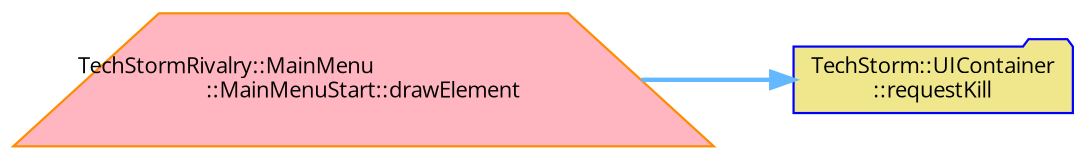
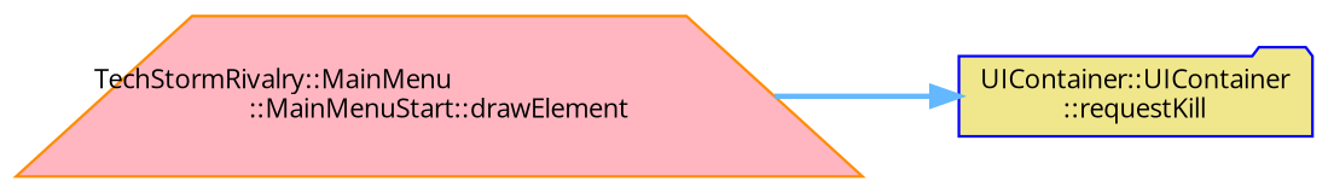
  digraph {
    rankdir=RL
    fontname="Open Sans"
    node [fontname="Open Sans" fontsize=10 style=filled]
-   n1 [color=blue fillcolor=khaki fontcolor=black height=0.2 label="TechStorm::UIContainer\l::requestKill" shape=folder width=0.4]
+   n1 [color=blue fillcolor=khaki fontcolor=black height=0.2 label="UIContainer::UIContainer\l::requestKill" shape=folder width=0.4]
    n2 [color=darkorange fillcolor=lightpink height=0.2 label="TechStormRivalry::MainMenu\l::MainMenuStart::drawElement" shape=trapezium width=0.4]
    n1 -> n2 [color=steelblue1 dir=back fontname="Open Sans" fontsize=10 labelfontname=Helvetica labelfontsize=10 style=bold]
  }
